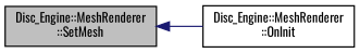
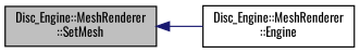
  digraph {
    rankdir=LR
    fontname=Oswald
    node [color=black fontname=Oswald fontsize=10 shape=record style=filled]
    n1 [fillcolor=grey75 fontcolor=black height=0.2 label="Disc_Engine::MeshRenderer\l::SetMesh" width=0.4]
-   n2 [fillcolor=white height=0.2 label="Disc_Engine::MeshRenderer\l::OnInit" width=0.4]
+   n2 [fillcolor=white height=0.2 label="Disc_Engine::MeshRenderer\l::Engine" width=0.4]
    n1 -> n2 [color=midnightblue dir=back fontname=Oswald fontsize=10 labelfontname=Helvetica labelfontsize=10 style=solid]
  }
